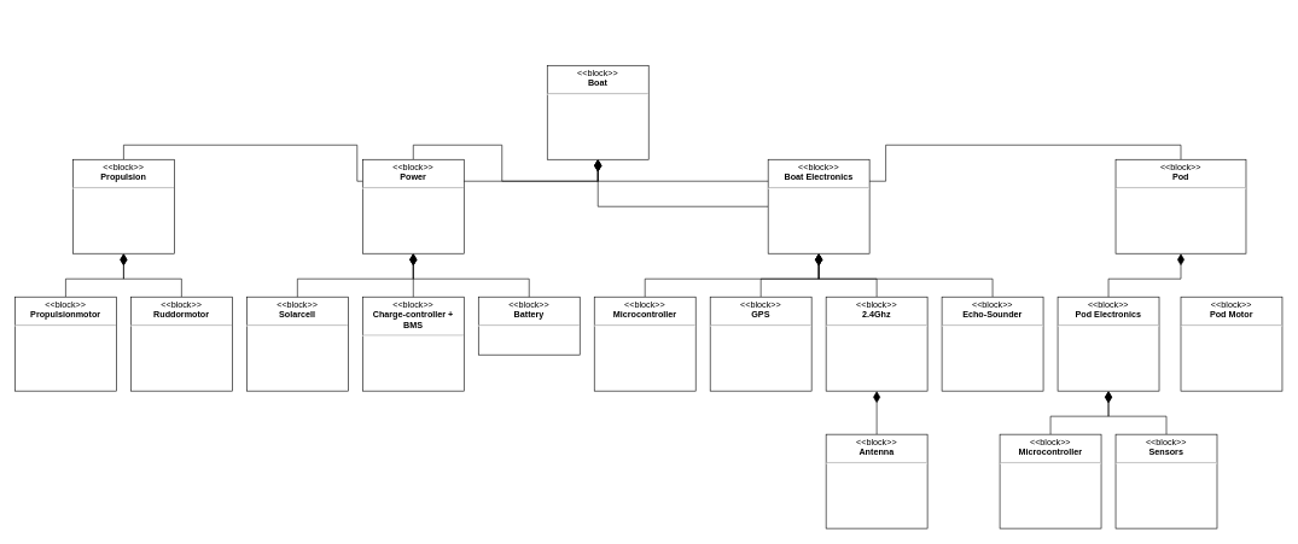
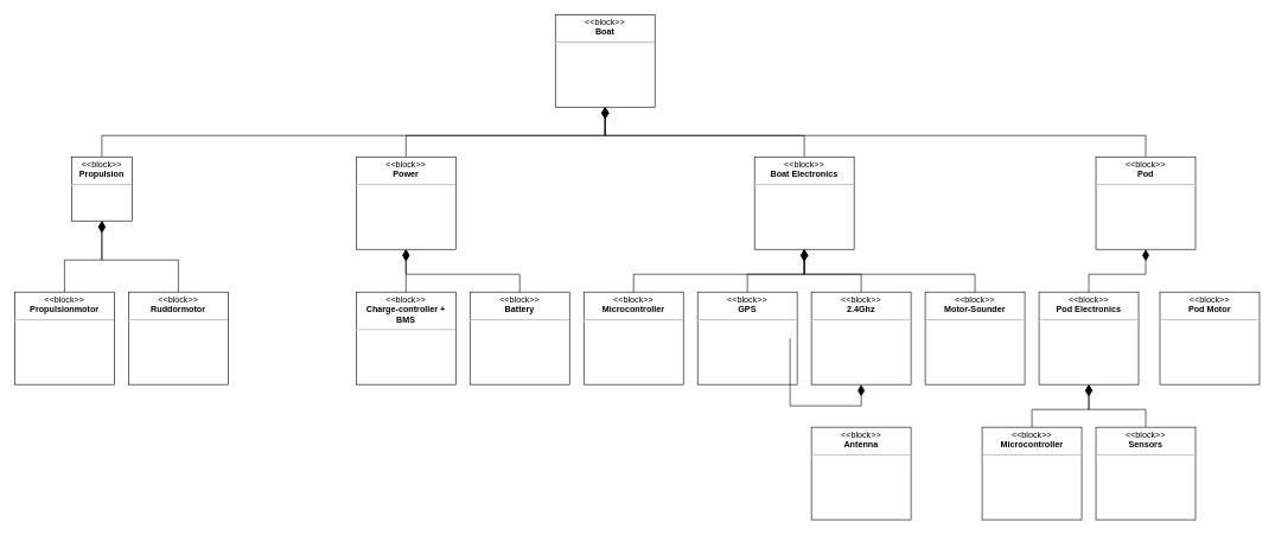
  <mxCell id="0" />
  <mxCell id="1" parent="0" />
  <mxCell id="2" style="edgeStyle=orthogonalEdgeStyle;rounded=0;orthogonalLoop=1;jettySize=auto;html=1;exitX=0.5;exitY=1;exitDx=0;exitDy=0;entryX=0.5;entryY=0;entryDx=0;entryDy=0;endArrow=none;endFill=0;startArrow=diamondThin;startFill=1;strokeWidth=1;endSize=14;startSize=14;" parent="1" source="6" target="9" edge="1"><mxGeometry relative="1" as="geometry" /></mxCell>
  <mxCell id="3" style="edgeStyle=orthogonalEdgeStyle;rounded=0;orthogonalLoop=1;jettySize=auto;html=1;exitX=0.5;exitY=1;exitDx=0;exitDy=0;startArrow=diamondThin;startFill=1;endArrow=none;endFill=0;startSize=14;endSize=14;strokeWidth=1;" parent="1" source="6" target="19" edge="1"><mxGeometry relative="1" as="geometry" /></mxCell>
  <mxCell id="4" style="edgeStyle=orthogonalEdgeStyle;rounded=0;orthogonalLoop=1;jettySize=auto;html=1;exitX=0.5;exitY=1;exitDx=0;exitDy=0;entryX=0.5;entryY=0;entryDx=0;entryDy=0;startArrow=diamondThin;startFill=1;endArrow=none;endFill=0;startSize=14;endSize=14;strokeWidth=1;" parent="1" source="6" target="23" edge="1"><mxGeometry relative="1" as="geometry" /></mxCell>
  <mxCell id="5" style="edgeStyle=orthogonalEdgeStyle;rounded=0;orthogonalLoop=1;jettySize=auto;html=1;exitX=0.5;exitY=1;exitDx=0;exitDy=0;entryX=0.5;entryY=0;entryDx=0;entryDy=0;startArrow=diamondThin;startFill=1;endArrow=none;endFill=0;startSize=14;endSize=14;strokeWidth=1;" parent="1" source="6" target="35" edge="1"><mxGeometry relative="1" as="geometry" /></mxCell>
- <mxCell id="6" value="&lt;p style=&quot;margin: 0px ; margin-top: 4px ; text-align: center&quot;&gt;&amp;lt;&amp;lt;block&amp;gt;&amp;gt;&lt;br&gt;&lt;b&gt;Boat&lt;/b&gt;&lt;/p&gt;&lt;hr&gt;&lt;p style=&quot;margin: 0px ; margin-left: 8px ; text-align: center&quot;&gt;&lt;br&gt;&lt;/p&gt;" style="shape=rect;html=1;overflow=fill;whiteSpace=wrap;" parent="1" vertex="1"><mxGeometry x="755" y="90" width="140" height="130" as="geometry" /></mxCell>
+ <mxCell id="6" value="&lt;p style=&quot;margin: 0px ; margin-top: 4px ; text-align: center&quot;&gt;&amp;lt;&amp;lt;block&amp;gt;&amp;gt;&lt;br&gt;&lt;b&gt;Boat&lt;/b&gt;&lt;/p&gt;&lt;hr&gt;&lt;p style=&quot;margin: 0px ; margin-left: 8px ; text-align: center&quot;&gt;&lt;br&gt;&lt;/p&gt;" style="shape=rect;html=1;overflow=fill;whiteSpace=wrap;" parent="1" vertex="1"><mxGeometry x="780" y="20" width="140" height="130" as="geometry" /></mxCell>
  <mxCell id="7" style="edgeStyle=orthogonalEdgeStyle;rounded=0;orthogonalLoop=1;jettySize=auto;html=1;exitX=0.5;exitY=1;exitDx=0;exitDy=0;entryX=0.5;entryY=0;entryDx=0;entryDy=0;startArrow=diamondThin;startFill=1;endArrow=none;endFill=0;startSize=14;endSize=14;strokeWidth=1;" parent="1" source="9" target="13" edge="1"><mxGeometry relative="1" as="geometry" /></mxCell>
  <mxCell id="8" style="edgeStyle=orthogonalEdgeStyle;rounded=0;orthogonalLoop=1;jettySize=auto;html=1;exitX=0.5;exitY=1;exitDx=0;exitDy=0;entryX=0.5;entryY=0;entryDx=0;entryDy=0;startArrow=diamondThin;startFill=1;endArrow=none;endFill=0;startSize=14;endSize=14;strokeWidth=1;" parent="1" source="9" target="14" edge="1"><mxGeometry relative="1" as="geometry" /></mxCell>
- <mxCell id="9" value="&lt;p style=&quot;margin: 0px ; margin-top: 4px ; text-align: center&quot;&gt;&amp;lt;&amp;lt;block&amp;gt;&amp;gt;&lt;br&gt;&lt;b&gt;Propulsion&lt;/b&gt;&lt;/p&gt;&lt;hr&gt;&lt;p style=&quot;margin: 0px ; margin-left: 8px ; text-align: center&quot;&gt;&lt;br&gt;&lt;/p&gt;" style="shape=rect;html=1;overflow=fill;whiteSpace=wrap;" parent="1" vertex="1"><mxGeometry x="100" y="220" width="140" height="130" as="geometry" /></mxCell>
- <mxCell id="10" value="&lt;p style=&quot;margin: 0px ; margin-top: 4px ; text-align: center&quot;&gt;&amp;lt;&amp;lt;block&amp;gt;&amp;gt;&lt;br&gt;&lt;b&gt;Solarcell&lt;/b&gt;&lt;/p&gt;&lt;hr&gt;&lt;p style=&quot;margin: 0px ; margin-left: 8px ; text-align: center&quot;&gt;&lt;br&gt;&lt;/p&gt;" style="shape=rect;html=1;overflow=fill;whiteSpace=wrap;" parent="1" vertex="1"><mxGeometry x="340" y="410" width="140" height="130" as="geometry" /></mxCell>
+ <mxCell id="9" value="&lt;p style=&quot;margin: 0px ; margin-top: 4px ; text-align: center&quot;&gt;&amp;lt;&amp;lt;block&amp;gt;&amp;gt;&lt;br&gt;&lt;b&gt;Propulsion&lt;/b&gt;&lt;/p&gt;&lt;hr&gt;&lt;p style=&quot;margin: 0px ; margin-left: 8px ; text-align: center&quot;&gt;&lt;br&gt;&lt;/p&gt;" style="shape=rect;html=1;overflow=fill;whiteSpace=wrap;" parent="1" vertex="1"><mxGeometry x="100" y="220" width="85" height="90" as="geometry" /></mxCell>
  <mxCell id="11" value="&lt;p style=&quot;margin: 0px ; margin-top: 4px ; text-align: center&quot;&gt;&amp;lt;&amp;lt;block&amp;gt;&amp;gt;&lt;br&gt;&lt;b&gt;Charge-controller + BMS&lt;/b&gt;&lt;/p&gt;&lt;hr&gt;&lt;p style=&quot;margin: 0px ; margin-left: 8px ; text-align: center&quot;&gt;&lt;br&gt;&lt;/p&gt;" style="shape=rect;html=1;overflow=fill;whiteSpace=wrap;" parent="1" vertex="1"><mxGeometry x="500" y="410" width="140" height="130" as="geometry" /></mxCell>
- <mxCell id="12" value="&lt;p style=&quot;margin: 0px ; margin-top: 4px ; text-align: center&quot;&gt;&amp;lt;&amp;lt;block&amp;gt;&amp;gt;&lt;br&gt;&lt;b&gt;Battery&lt;/b&gt;&lt;/p&gt;&lt;hr&gt;&lt;p style=&quot;margin: 0px ; margin-left: 8px ; text-align: center&quot;&gt;&lt;br&gt;&lt;/p&gt;" style="shape=rect;html=1;overflow=fill;whiteSpace=wrap;" parent="1" vertex="1"><mxGeometry x="660" y="410" width="140" height="80" as="geometry" /></mxCell>
+ <mxCell id="12" value="&lt;p style=&quot;margin: 0px ; margin-top: 4px ; text-align: center&quot;&gt;&amp;lt;&amp;lt;block&amp;gt;&amp;gt;&lt;br&gt;&lt;b&gt;Battery&lt;/b&gt;&lt;/p&gt;&lt;hr&gt;&lt;p style=&quot;margin: 0px ; margin-left: 8px ; text-align: center&quot;&gt;&lt;br&gt;&lt;/p&gt;" style="shape=rect;html=1;overflow=fill;whiteSpace=wrap;" parent="1" vertex="1"><mxGeometry x="660" y="410" width="140" height="130" as="geometry" /></mxCell>
  <mxCell id="13" value="&lt;p style=&quot;margin: 0px ; margin-top: 4px ; text-align: center&quot;&gt;&amp;lt;&amp;lt;block&amp;gt;&amp;gt;&lt;br&gt;&lt;b&gt;Propulsionmotor&lt;/b&gt;&lt;/p&gt;&lt;hr&gt;&lt;p style=&quot;margin: 0px ; margin-left: 8px ; text-align: center&quot;&gt;&lt;br&gt;&lt;/p&gt;" style="shape=rect;html=1;overflow=fill;whiteSpace=wrap;" parent="1" vertex="1"><mxGeometry y="410" width="140" height="130" as="geometry" x="20" /></mxCell>
  <mxCell id="14" value="&lt;p style=&quot;margin: 0px ; margin-top: 4px ; text-align: center&quot;&gt;&amp;lt;&amp;lt;block&amp;gt;&amp;gt;&lt;br&gt;&lt;b&gt;Ruddormotor&lt;/b&gt;&lt;/p&gt;&lt;hr&gt;&lt;p style=&quot;margin: 0px ; margin-left: 8px ; text-align: center&quot;&gt;&lt;br&gt;&lt;/p&gt;" style="shape=rect;html=1;overflow=fill;whiteSpace=wrap;" parent="1" vertex="1"><mxGeometry x="180" y="410" width="140" height="130" as="geometry" /></mxCell>
  <mxCell id="15" style="edgeStyle=orthogonalEdgeStyle;rounded=0;orthogonalLoop=1;jettySize=auto;html=1;exitX=0.5;exitY=1;exitDx=0;exitDy=0;entryX=0.5;entryY=0;entryDx=0;entryDy=0;startArrow=diamondThin;startFill=1;endArrow=none;endFill=0;startSize=14;endSize=14;strokeWidth=1;" parent="1" source="19" target="24" edge="1"><mxGeometry relative="1" as="geometry" /></mxCell>
  <mxCell id="16" style="edgeStyle=orthogonalEdgeStyle;rounded=0;orthogonalLoop=1;jettySize=auto;html=1;exitX=0.5;exitY=1;exitDx=0;exitDy=0;entryX=0.5;entryY=0;entryDx=0;entryDy=0;startArrow=diamondThin;startFill=1;endArrow=none;endFill=0;startSize=14;endSize=14;strokeWidth=1;" parent="1" source="19" target="25" edge="1"><mxGeometry relative="1" as="geometry" /></mxCell>
  <mxCell id="17" style="edgeStyle=orthogonalEdgeStyle;rounded=0;orthogonalLoop=1;jettySize=auto;html=1;exitX=0.5;exitY=1;exitDx=0;exitDy=0;entryX=0.5;entryY=0;entryDx=0;entryDy=0;startArrow=diamondThin;startFill=1;endArrow=none;endFill=0;startSize=14;endSize=14;strokeWidth=1;" parent="1" source="19" target="27" edge="1"><mxGeometry relative="1" as="geometry" /></mxCell>
  <mxCell id="18" style="edgeStyle=orthogonalEdgeStyle;rounded=0;orthogonalLoop=1;jettySize=auto;html=1;exitX=0.5;exitY=1;exitDx=0;exitDy=0;entryX=0.5;entryY=0;entryDx=0;entryDy=0;startArrow=diamondThin;startFill=1;endArrow=none;endFill=0;startSize=14;endSize=14;strokeWidth=1;" parent="1" source="19" target="28" edge="1"><mxGeometry relative="1" as="geometry" /></mxCell>
  <mxCell id="19" value="&lt;p style=&quot;margin: 0px ; margin-top: 4px ; text-align: center&quot;&gt;&amp;lt;&amp;lt;block&amp;gt;&amp;gt;&lt;br&gt;&lt;b&gt;Boat Electronics&lt;/b&gt;&lt;/p&gt;&lt;hr&gt;&lt;p style=&quot;margin: 0px ; margin-left: 8px ; text-align: center&quot;&gt;&lt;br&gt;&lt;/p&gt;" style="shape=rect;html=1;overflow=fill;whiteSpace=wrap;" parent="1" vertex="1"><mxGeometry x="1060" y="220" width="140" height="130" as="geometry" /></mxCell>
  <mxCell id="20" style="edgeStyle=orthogonalEdgeStyle;rounded=0;orthogonalLoop=1;jettySize=auto;html=1;exitX=0.5;exitY=1;exitDx=0;exitDy=0;entryX=0.5;entryY=0;entryDx=0;entryDy=0;startArrow=diamondThin;startFill=1;endArrow=none;endFill=0;startSize=14;endSize=14;strokeWidth=1;" parent="1" source="23" target="12" edge="1"><mxGeometry relative="1" as="geometry" /></mxCell>
  <mxCell id="21" style="edgeStyle=orthogonalEdgeStyle;rounded=0;orthogonalLoop=1;jettySize=auto;html=1;exitX=0.5;exitY=1;exitDx=0;exitDy=0;entryX=0.5;entryY=0;entryDx=0;entryDy=0;startArrow=diamondThin;startFill=1;endArrow=none;endFill=0;startSize=14;endSize=14;strokeWidth=1;" parent="1" source="23" target="11" edge="1"><mxGeometry relative="1" as="geometry" /></mxCell>
- <mxCell id="22" style="edgeStyle=orthogonalEdgeStyle;rounded=0;orthogonalLoop=1;jettySize=auto;html=1;exitX=0.5;exitY=1;exitDx=0;exitDy=0;entryX=0.5;entryY=0;entryDx=0;entryDy=0;startArrow=diamondThin;startFill=1;endArrow=none;endFill=0;startSize=14;endSize=14;strokeWidth=1;" parent="1" source="23" target="10" edge="1"><mxGeometry relative="1" as="geometry" /></mxCell>
  <mxCell id="23" value="&lt;p style=&quot;margin: 0px ; margin-top: 4px ; text-align: center&quot;&gt;&amp;lt;&amp;lt;block&amp;gt;&amp;gt;&lt;br&gt;&lt;b&gt;Power&lt;/b&gt;&lt;/p&gt;&lt;hr&gt;&lt;p style=&quot;margin: 0px ; margin-left: 8px ; text-align: center&quot;&gt;&lt;br&gt;&lt;/p&gt;" style="shape=rect;html=1;overflow=fill;whiteSpace=wrap;" parent="1" vertex="1"><mxGeometry x="500" y="220" width="140" height="130" as="geometry" /></mxCell>
  <mxCell id="24" value="&lt;p style=&quot;margin: 0px ; margin-top: 4px ; text-align: center&quot;&gt;&amp;lt;&amp;lt;block&amp;gt;&amp;gt;&lt;br&gt;&lt;b&gt;Microcontroller&lt;/b&gt;&lt;/p&gt;&lt;hr&gt;&lt;p style=&quot;margin: 0px ; margin-left: 8px ; text-align: center&quot;&gt;&lt;br&gt;&lt;/p&gt;" style="shape=rect;html=1;overflow=fill;whiteSpace=wrap;" parent="1" vertex="1"><mxGeometry x="820" y="410" width="140" height="130" as="geometry" /></mxCell>
  <mxCell id="25" value="&lt;p style=&quot;margin: 0px ; margin-top: 4px ; text-align: center&quot;&gt;&amp;lt;&amp;lt;block&amp;gt;&amp;gt;&lt;br&gt;&lt;b&gt;GPS&lt;/b&gt;&lt;/p&gt;&lt;hr&gt;&lt;p style=&quot;margin: 0px ; margin-left: 8px ; text-align: center&quot;&gt;&lt;br&gt;&lt;/p&gt;" style="shape=rect;html=1;overflow=fill;whiteSpace=wrap;" parent="1" vertex="1"><mxGeometry x="980" y="410" width="140" height="130" as="geometry" /></mxCell>
- <mxCell id="26" style="edgeStyle=orthogonalEdgeStyle;rounded=0;orthogonalLoop=1;jettySize=auto;html=1;exitX=0.5;exitY=1;exitDx=0;exitDy=0;entryX=0.5;entryY=0;entryDx=0;entryDy=0;startArrow=diamondThin;startFill=1;endArrow=none;endFill=0;startSize=14;endSize=14;strokeWidth=1;" parent="1" source="27" target="37" edge="1"><mxGeometry relative="1" as="geometry" /></mxCell>
+ <mxCell id="26" style="edgeStyle=orthogonalEdgeStyle;rounded=0;orthogonalLoop=1;jettySize=auto;html=1;exitX=0.5;exitY=1;exitDx=0;exitDy=0;startArrow=diamondThin;startFill=1;endArrow=none;endFill=0;startSize=14;endSize=14;strokeWidth=1;" parent="1" source="27" target="25" edge="1"><mxGeometry relative="1" as="geometry" /></mxCell>
  <mxCell id="27" value="&lt;p style=&quot;margin: 0px ; margin-top: 4px ; text-align: center&quot;&gt;&amp;lt;&amp;lt;block&amp;gt;&amp;gt;&lt;br&gt;&lt;b&gt;2.4Ghz&lt;/b&gt;&lt;/p&gt;&lt;hr&gt;&lt;p style=&quot;margin: 0px ; margin-left: 8px ; text-align: center&quot;&gt;&lt;br&gt;&lt;/p&gt;" style="shape=rect;html=1;overflow=fill;whiteSpace=wrap;" parent="1" vertex="1"><mxGeometry x="1140" y="410" width="140" height="130" as="geometry" /></mxCell>
- <mxCell id="28" value="&lt;p style=&quot;margin: 0px ; margin-top: 4px ; text-align: center&quot;&gt;&amp;lt;&amp;lt;block&amp;gt;&amp;gt;&lt;br&gt;&lt;b&gt;Echo-Sounder&lt;/b&gt;&lt;/p&gt;&lt;hr&gt;&lt;p style=&quot;margin: 0px ; margin-left: 8px ; text-align: center&quot;&gt;&lt;br&gt;&lt;/p&gt;" style="shape=rect;html=1;overflow=fill;whiteSpace=wrap;" parent="1" vertex="1"><mxGeometry x="1300" y="410" width="140" height="130" as="geometry" /></mxCell>
+ <mxCell id="28" value="&lt;p style=&quot;margin: 0px ; margin-top: 4px ; text-align: center&quot;&gt;&amp;lt;&amp;lt;block&amp;gt;&amp;gt;&lt;br&gt;&lt;b&gt;Motor-Sounder&lt;/b&gt;&lt;/p&gt;&lt;hr&gt;&lt;p style=&quot;margin: 0px ; margin-left: 8px ; text-align: center&quot;&gt;&lt;br&gt;&lt;/p&gt;" style="shape=rect;html=1;overflow=fill;whiteSpace=wrap;" parent="1" vertex="1"><mxGeometry x="1300" y="410" width="140" height="130" as="geometry" /></mxCell>
  <mxCell id="29" style="edgeStyle=orthogonalEdgeStyle;rounded=0;orthogonalLoop=1;jettySize=auto;html=1;exitX=0.5;exitY=1;exitDx=0;exitDy=0;entryX=0.5;entryY=0;entryDx=0;entryDy=0;startArrow=diamondThin;startFill=1;endArrow=none;endFill=0;startSize=14;endSize=14;strokeWidth=1;" parent="1" source="31" target="32" edge="1"><mxGeometry relative="1" as="geometry" /></mxCell>
  <mxCell id="30" style="edgeStyle=orthogonalEdgeStyle;rounded=0;orthogonalLoop=1;jettySize=auto;html=1;exitX=0.5;exitY=1;exitDx=0;exitDy=0;entryX=0.5;entryY=0;entryDx=0;entryDy=0;startArrow=diamondThin;startFill=1;endArrow=none;endFill=0;startSize=14;endSize=14;strokeWidth=1;" parent="1" source="31" target="33" edge="1"><mxGeometry relative="1" as="geometry" /></mxCell>
  <mxCell id="31" value="&lt;p style=&quot;margin: 0px ; margin-top: 4px ; text-align: center&quot;&gt;&amp;lt;&amp;lt;block&amp;gt;&amp;gt;&lt;br&gt;&lt;b&gt;Pod Electronics&lt;/b&gt;&lt;/p&gt;&lt;hr&gt;&lt;p style=&quot;margin: 0px ; margin-left: 8px ; text-align: center&quot;&gt;&lt;br&gt;&lt;/p&gt;" style="shape=rect;html=1;overflow=fill;whiteSpace=wrap;" parent="1" vertex="1"><mxGeometry x="1460" y="410" width="140" height="130" as="geometry" /></mxCell>
  <mxCell id="32" value="&lt;p style=&quot;margin: 0px ; margin-top: 4px ; text-align: center&quot;&gt;&amp;lt;&amp;lt;block&amp;gt;&amp;gt;&lt;br&gt;&lt;b&gt;Microcontroller&lt;/b&gt;&lt;/p&gt;&lt;hr&gt;&lt;p style=&quot;margin: 0px ; margin-left: 8px ; text-align: center&quot;&gt;&lt;br&gt;&lt;/p&gt;" style="shape=rect;html=1;overflow=fill;whiteSpace=wrap;" parent="1" vertex="1"><mxGeometry x="1380" y="600" width="140" height="130" as="geometry" /></mxCell>
  <mxCell id="33" value="&lt;p style=&quot;margin: 0px ; margin-top: 4px ; text-align: center&quot;&gt;&amp;lt;&amp;lt;block&amp;gt;&amp;gt;&lt;br&gt;&lt;b&gt;Sensors&lt;/b&gt;&lt;/p&gt;&lt;hr&gt;&lt;p style=&quot;margin: 0px ; margin-left: 8px ; text-align: center&quot;&gt;&lt;br&gt;&lt;/p&gt;" style="shape=rect;html=1;overflow=fill;whiteSpace=wrap;" parent="1" vertex="1"><mxGeometry x="1540" y="600" width="140" height="130" as="geometry" /></mxCell>
  <mxCell id="34" style="edgeStyle=orthogonalEdgeStyle;rounded=0;orthogonalLoop=1;jettySize=auto;html=1;exitX=0.5;exitY=1;exitDx=0;exitDy=0;entryX=0.5;entryY=0;entryDx=0;entryDy=0;startArrow=diamondThin;startFill=1;endArrow=none;endFill=0;startSize=14;endSize=14;strokeWidth=1;" parent="1" source="35" target="31" edge="1"><mxGeometry relative="1" as="geometry" /></mxCell>
- <mxCell id="35" value="&lt;p style=&quot;margin: 0px ; margin-top: 4px ; text-align: center&quot;&gt;&amp;lt;&amp;lt;block&amp;gt;&amp;gt;&lt;br&gt;&lt;b&gt;Pod&lt;/b&gt;&lt;/p&gt;&lt;hr&gt;&lt;p style=&quot;margin: 0px ; margin-left: 8px ; text-align: center&quot;&gt;&lt;br&gt;&lt;/p&gt;" style="shape=rect;html=1;overflow=fill;whiteSpace=wrap;" parent="1" vertex="1"><mxGeometry x="1540" y="220" width="180" height="130" as="geometry" /></mxCell>
+ <mxCell id="35" value="&lt;p style=&quot;margin: 0px ; margin-top: 4px ; text-align: center&quot;&gt;&amp;lt;&amp;lt;block&amp;gt;&amp;gt;&lt;br&gt;&lt;b&gt;Pod&lt;/b&gt;&lt;/p&gt;&lt;hr&gt;&lt;p style=&quot;margin: 0px ; margin-left: 8px ; text-align: center&quot;&gt;&lt;br&gt;&lt;/p&gt;" style="shape=rect;html=1;overflow=fill;whiteSpace=wrap;" parent="1" vertex="1"><mxGeometry x="1540" y="220" width="140" height="130" as="geometry" /></mxCell>
  <mxCell id="36" value="&lt;p style=&quot;margin: 0px ; margin-top: 4px ; text-align: center&quot;&gt;&amp;lt;&amp;lt;block&amp;gt;&amp;gt;&lt;br&gt;&lt;b&gt;Pod Motor&lt;/b&gt;&lt;/p&gt;&lt;hr&gt;&lt;p style=&quot;margin: 0px ; margin-left: 8px ; text-align: center&quot;&gt;&lt;br&gt;&lt;/p&gt;" style="shape=rect;html=1;overflow=fill;whiteSpace=wrap;" parent="1" vertex="1"><mxGeometry x="1630" y="410" width="140" height="130" as="geometry" /></mxCell>
  <mxCell id="37" value="&lt;p style=&quot;margin: 0px ; margin-top: 4px ; text-align: center&quot;&gt;&amp;lt;&amp;lt;block&amp;gt;&amp;gt;&lt;br&gt;&lt;b&gt;Antenna&lt;/b&gt;&lt;/p&gt;&lt;hr&gt;&lt;p style=&quot;margin: 0px ; margin-left: 8px ; text-align: center&quot;&gt;&lt;br&gt;&lt;/p&gt;" style="shape=rect;html=1;overflow=fill;whiteSpace=wrap;" parent="1" vertex="1"><mxGeometry x="1140" y="600" width="140" height="130" as="geometry" /></mxCell>
